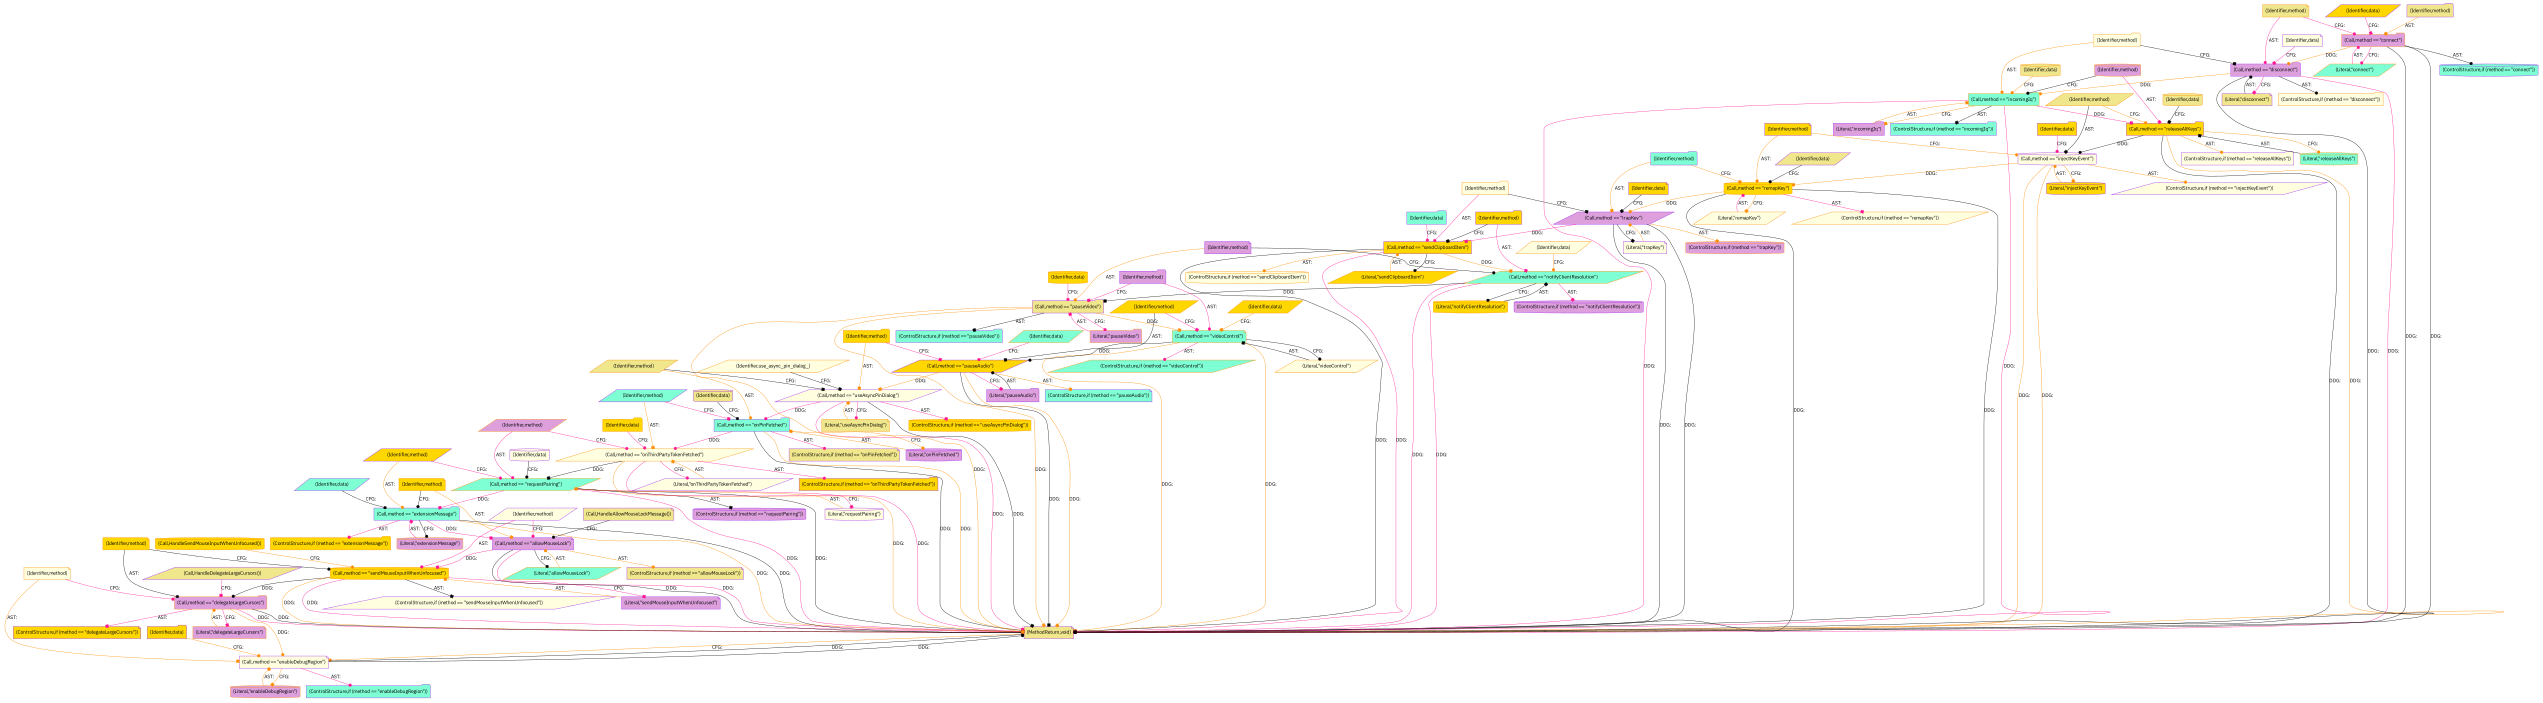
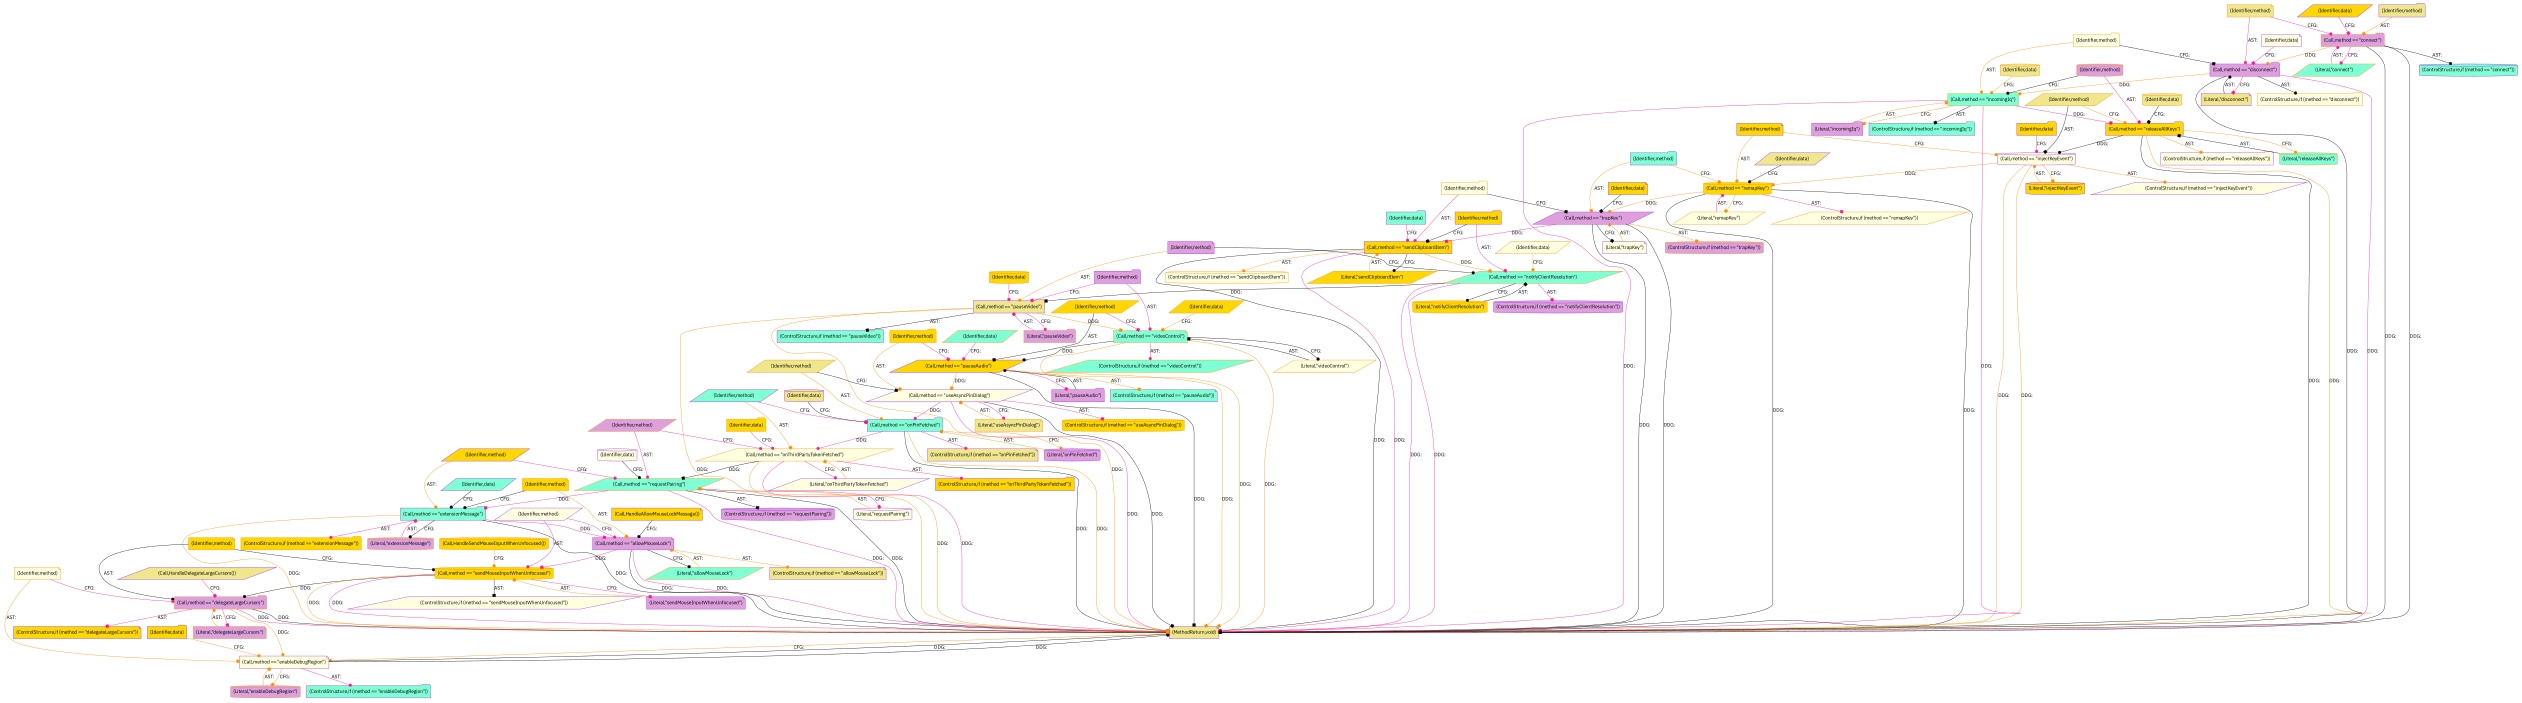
  digraph {
    fontname="IBM Plex Sans"
    node [color=purple fillcolor=gold fontname="IBM Plex Sans" shape=parallelogram style=filled]
    edge [arrowhead=dot color=deeppink fontname="IBM Plex Sans"]
    n1 [color=darkorange label="(Call,method == \"sendMouseInputWhenUnfocused\")" shape=cylinder]
    n2 [color=darkorange fillcolor=plum label="(Call,method == \"delegateLargeCursors\")" shape=folder]
    n3 [fillcolor=khaki label="(MethodReturn,void)" shape=note]
    n4 [fillcolor=plum label="(Literal,\"sendMouseInputWhenUnfocused\")" shape=note]
    n5 [fillcolor=lightyellow label="(ControlStructure,if (method == \"sendMouseInputWhenUnfocused\"))"]
    n6 [fillcolor=lightyellow label="(Call,method == \"enableDebugRegion\")" shape=note]
    n7 [label="(ControlStructure,if (method == \"delegateLargeCursors\"))" shape=note]
    n8 [color=darkorange fillcolor=plum label="(Literal,\"delegateLargeCursors\")" shape=note]
    n9 [fillcolor=plum label="(Call,method == \"allowMouseLock\")" shape=note]
    n10 [fillcolor=khaki label="(ControlStructure,if (method == \"allowMouseLock\"))" shape=note]
    n11 [color=darkorange fillcolor=aquamarine label="(Literal,\"allowMouseLock\")"]
    n12 [fillcolor=aquamarine label="(Call,method == \"extensionMessage\")" shape=folder]
    n13 [color=darkorange label="(ControlStructure,if (method == \"extensionMessage\"))" shape=folder]
    n14 [color=darkorange fillcolor=plum label="(Literal,\"extensionMessage\")" shape=cylinder]
    n15 [color=darkorange fillcolor=aquamarine label="(Call,method == \"requestPairing\")"]
    n16 [fillcolor=lightyellow label="(Literal,\"requestPairing\")" shape=cylinder]
    n17 [fillcolor=plum label="(ControlStructure,if (method == \"requestPairing\"))" shape=cylinder]
    n18 [color=darkorange fillcolor=lightyellow label="(Call,method == \"onThirdPartyTokenFetched\")"]
    n19 [label="(ControlStructure,if (method == \"onThirdPartyTokenFetched\"))" shape=folder]
    n20 [fillcolor=lightyellow label="(Literal,\"onThirdPartyTokenFetched\")"]
    n21 [fillcolor=aquamarine label="(Call,method == \"onPinFetched\")" shape=folder]
    n22 [fillcolor=khaki label="(ControlStructure,if (method == \"onPinFetched\"))" shape=note]
    n23 [fillcolor=plum label="(Literal,\"onPinFetched\")" shape=cylinder]
    n24 [fillcolor=lightyellow label="(Call,method == \"useAsyncPinDialog\")"]
    n25 [color=darkorange label="(ControlStructure,if (method == \"useAsyncPinDialog\"))" shape=cylinder]
    n26 [color=darkorange fillcolor=khaki label="(Literal,\"useAsyncPinDialog\")" shape=note]
    n27 [label="(Call,method == \"pauseAudio\")"]
    n28 [fillcolor=plum label="(Literal,\"pauseAudio\")" shape=folder]
    n29 [fillcolor=aquamarine label="(ControlStructure,if (method == \"pauseAudio\"))" shape=note]
    n30 [color=darkorange fillcolor=aquamarine label="(Call,method == \"videoControl\")" shape=note]
    n31 [color=darkorange fillcolor=lightyellow label="(Literal,\"videoControl\")"]
    n32 [color=darkorange fillcolor=aquamarine label="(ControlStructure,if (method == \"videoControl\"))"]
    n33 [fillcolor=khaki label="(Call,method == \"pauseVideo\")" shape=folder]
    n34 [color=darkorange fillcolor=plum label="(Literal,\"pauseVideo\")" shape=folder]
    n35 [fillcolor=aquamarine label="(ControlStructure,if (method == \"pauseVideo\"))" shape=folder]
    n36 [color=darkorange fillcolor=aquamarine label="(Call,method == \"notifyClientResolution\")"]
    n37 [fillcolor=plum label="(ControlStructure,if (method == \"notifyClientResolution\"))" shape=cylinder]
    n38 [color=darkorange label="(Literal,\"notifyClientResolution\")" shape=cylinder]
    n39 [label="(Call,method == \"sendClipboardItem\")" shape=folder]
    n40 [color=darkorange fillcolor=lightyellow label="(ControlStructure,if (method == \"sendClipboardItem\"))" shape=cylinder]
    n41 [color=darkorange label="(Literal,\"sendClipboardItem\")"]
    n42 [fillcolor=plum label="(Call,method == \"trapKey\")"]
    n43 [fillcolor=lightyellow label="(Literal,\"trapKey\")" shape=note]
    n44 [color=darkorange fillcolor=plum label="(ControlStructure,if (method == \"trapKey\"))" shape=cylinder]
    n45 [color=darkorange label="(Call,method == \"remapKey\")" shape=cylinder]
    n46 [color=darkorange fillcolor=lightyellow label="(Literal,\"remapKey\")"]
    n47 [color=darkorange fillcolor=lightyellow label="(ControlStructure,if (method == \"remapKey\"))"]
    n48 [fillcolor=lightyellow label="(Call,method == \"injectKeyEvent\")" shape=cylinder]
    n49 [label="(Literal,\"injectKeyEvent\")" shape=cylinder]
    n50 [fillcolor=lightyellow label="(ControlStructure,if (method == \"injectKeyEvent\"))"]
    n51 [label="(Call,method == \"releaseAllKeys\")" shape=folder]
    n52 [fillcolor=lightyellow label="(ControlStructure,if (method == \"releaseAllKeys\"))" shape=folder]
    n53 [color=darkorange fillcolor=aquamarine label="(Literal,\"releaseAllKeys\")" shape=cylinder]
    n54 [color=darkorange fillcolor=aquamarine label="(Call,method == \"incomingIq\")" shape=folder]
    n55 [fillcolor=aquamarine label="(ControlStructure,if (method == \"incomingIq\"))" shape=folder]
    n56 [fillcolor=plum label="(Literal,\"incomingIq\")" shape=folder]
    n57 [fillcolor=plum label="(Call,method == \"disconnect\")" shape=folder]
    n58 [fillcolor=khaki label="(Literal,\"disconnect\")" shape=note]
    n59 [color=darkorange fillcolor=lightyellow label="(ControlStructure,if (method == \"disconnect\"))" shape=folder]
    n60 [color=darkorange fillcolor=plum label="(Call,method == \"connect\")" shape=folder]
    n61 [color=darkorange fillcolor=aquamarine label="(Literal,\"connect\")"]
    n62 [fillcolor=aquamarine label="(ControlStructure,if (method == \"connect\"))" shape=cylinder]
    n63 [color=darkorange fillcolor=plum label="(Literal,\"enableDebugRegion\")" shape=cylinder]
    n64 [fillcolor=aquamarine label="(ControlStructure,if (method == \"enableDebugRegion\"))" shape=folder]
    n65 [color=darkorange fillcolor=khaki label="(Identifier,method)"]
-   n66 [fillcolor=khaki label="(Call,HandleAllowMouseLockMessage())" shape=note]
+   n66 [label="(Call,HandleAllowMouseLockMessage())" shape=note]
    n67 [fillcolor=plum label="(Identifier,method)" shape=folder]
    n68 [color=darkorange fillcolor=khaki label="(Identifier,data)" shape=cylinder]
    n69 [color=darkorange fillcolor=plum label="(Identifier,method)" shape=cylinder]
    n70 [fillcolor=khaki label="(Identifier,data)"]
    n71 [color=darkorange fillcolor=khaki label="(Identifier,method)" shape=note]
    n72 [label="(Identifier,method)" shape=note]
    n73 [label="(Identifier,data)" shape=folder]
    n74 [color=darkorange fillcolor=khaki label="(Identifier,method)"]
    n75 [fillcolor=lightyellow label="(Identifier,data)" shape=note]
    n76 [label="(Identifier,data)"]
    n77 [color=darkorange label="(Identifier,method)" shape=folder]
    n78 [label="(Identifier,method)" shape=folder]
    n79 [color=darkorange fillcolor=lightyellow label="(Identifier,data)"]
    n80 [color=darkorange label="(Identifier,method)" shape=note]
    n81 [fillcolor=khaki label="(Identifier,data)" shape=cylinder]
    n82 [label="(Identifier,data)" shape=folder]
    n83 [fillcolor=aquamarine label="(Identifier,method)" shape=folder]
    n84 [color=darkorange label="(Identifier,method)" shape=note]
    n85 [label="(Identifier,data)" shape=note]
    n86 [fillcolor=aquamarine label="(Identifier,data)" shape=folder]
    n87 [color=darkorange label="(Identifier,data)" shape=cylinder]
    n88 [fillcolor=lightyellow label="(Identifier,data)" shape=cylinder]
    n89 [color=darkorange fillcolor=aquamarine label="(Identifier,data)"]
-   n90 [color=darkorange fillcolor=lightyellow label="(Identifier,use_async_pin_dialog_)"]
    n91 [color=darkorange fillcolor=lightyellow label="(Identifier,method)" shape=note]
    n92 [fillcolor=lightyellow label="(Identifier,method)"]
    n93 [color=darkorange fillcolor=lightyellow label="(Identifier,method)" shape=folder]
    n94 [color=darkorange fillcolor=khaki label="(Identifier,data)" shape=cylinder]
    n95 [fillcolor=khaki label="(Call,HandleDelegateLargeCursors())"]
    n96 [fillcolor=plum label="(Identifier,method)" shape=note]
    n97 [color=darkorange label="(Identifier,data)"]
    n98 [label="(Identifier,method)"]
    n99 [color=darkorange label="(Identifier,method)"]
    n100 [color=darkorange label="(Call,HandleSendMouseInputWhenUnfocused())" shape=cylinder]
    n101 [fillcolor=aquamarine label="(Identifier,data)"]
    n102 [fillcolor=khaki label="(Identifier,method)" shape=folder]
    n103 [color=darkorange fillcolor=lightyellow label="(Identifier,method)" shape=folder]
    n104 [color=darkorange label="(Identifier,data)" shape=folder]
    n105 [fillcolor=aquamarine label="(Identifier,method)"]
    n106 [color=darkorange fillcolor=plum label="(Identifier,method)"]
    n1 -> n2 [color=black label="DDG: "]
    n1 -> n3 [arrowhead=box color=darkorange label="DDG: "]
    n1 -> n3 [label="DDG: "]
    n1 -> n4 [arrowhead=box label="CFG: "]
    n1 -> n5 [arrowhead=box color=black label="AST: "]
    n2 -> n3 [label="DDG: "]
    n2 -> n3 [color=black label="DDG: "]
    n2 -> n6 [color=darkorange label="DDG: "]
    n2 -> n7 [arrowhead=box label="AST: "]
    n2 -> n8 [arrowhead=box label="CFG: "]
    n3 -> n6 [color=darkorange label="CFG: "]
    n4 -> n1 [arrowhead=box color=darkorange label="AST: "]
    n6 -> n3 [color=black label="DDG: "]
    n6 -> n3 [color=black label="DDG: "]
    n6 -> n63 [arrowhead=box color=darkorange label="CFG: "]
    n6 -> n64 [label="AST: "]
    n8 -> n2 [color=darkorange label="AST: "]
    n9 -> n1 [arrowhead=box label="DDG: "]
    n9 -> n3 [arrowhead=box label="DDG: "]
    n9 -> n3 [color=black label="DDG: "]
    n9 -> n10 [color=darkorange label="AST: "]
    n9 -> n11 [color=black label="CFG: "]
    n11 -> n9 [color=darkorange label="AST: "]
    n12 -> n3 [color=darkorange label="DDG: "]
    n12 -> n3 [color=black label="DDG: "]
    n12 -> n9 [arrowhead=box label="DDG: "]
    n12 -> n13 [label="AST: "]
    n12 -> n14 [color=black label="CFG: "]
    n14 -> n12 [arrowhead=box label="AST: "]
    n15 -> n3 [arrowhead=box label="DDG: "]
    n15 -> n3 [color=black label="DDG: "]
    n15 -> n12 [arrowhead=box label="DDG: "]
    n15 -> n16 [arrowhead=box label="CFG: "]
    n15 -> n17 [arrowhead=box color=black label="AST: "]
    n16 -> n15 [arrowhead=box color=darkorange label="AST: "]
    n18 -> n3 [arrowhead=box color=darkorange label="DDG: "]
    n18 -> n3 [arrowhead=box label="DDG: "]
    n18 -> n15 [arrowhead=box color=black label="DDG: "]
    n18 -> n19 [label="AST: "]
    n18 -> n20 [label="CFG: "]
    n20 -> n18 [arrowhead=box color=darkorange label="AST: "]
    n21 -> n3 [arrowhead=box color=darkorange label="DDG: "]
    n21 -> n3 [color=black label="DDG: "]
    n21 -> n18 [label="DDG: "]
    n21 -> n22 [label="AST: "]
    n21 -> n23 [color=darkorange label="CFG: "]
    n23 -> n21 [arrowhead=box color=darkorange label="AST: "]
    n24 -> n3 [label="DDG: "]
    n24 -> n3 [arrowhead=box color=black label="DDG: "]
    n24 -> n21 [label="DDG: "]
    n24 -> n25 [arrowhead=box label="AST: "]
    n24 -> n26 [label="CFG: "]
    n26 -> n24 [arrowhead=box color=darkorange label="AST: "]
    n27 -> n3 [arrowhead=box color=black label="DDG: "]
    n27 -> n3 [arrowhead=box color=darkorange label="DDG: "]
    n27 -> n24 [arrowhead=box color=darkorange label="DDG: "]
    n27 -> n28 [arrowhead=box label="CFG: "]
    n27 -> n29 [arrowhead=box color=darkorange label="AST: "]
    n28 -> n27 [color=black label="AST: "]
    n30 -> n3 [arrowhead=box color=darkorange label="DDG: "]
    n30 -> n3 [arrowhead=box color=darkorange label="DDG: "]
    n30 -> n27 [color=black label="DDG: "]
    n30 -> n31 [color=black label="CFG: "]
    n30 -> n32 [label="AST: "]
    n31 -> n30 [arrowhead=box color=black label="AST: "]
    n33 -> n3 [arrowhead=box color=darkorange label="DDG: "]
    n33 -> n3 [arrowhead=box color=darkorange label="DDG: "]
    n33 -> n30 [arrowhead=box color=darkorange label="DDG: "]
    n33 -> n34 [label="CFG: "]
    n33 -> n35 [arrowhead=box color=black label="AST: "]
    n34 -> n33 [arrowhead=box label="AST: "]
    n36 -> n3 [arrowhead=box label="DDG: "]
    n36 -> n3 [label="DDG: "]
    n36 -> n33 [arrowhead=box color=black label="DDG: "]
    n36 -> n37 [arrowhead=box label="AST: "]
    n36 -> n38 [color=black label="CFG: "]
    n38 -> n36 [arrowhead=box color=black label="AST: "]
    n39 -> n3 [color=black label="DDG: "]
    n39 -> n3 [arrowhead=box label="DDG: "]
    n39 -> n36 [arrowhead=box color=darkorange label="DDG: "]
    n39 -> n40 [color=darkorange label="AST: "]
    n39 -> n41 [color=black label="CFG: "]
    n41 -> n39 [color=darkorange label="AST: "]
    n42 -> n3 [arrowhead=box color=black label="DDG: "]
    n42 -> n3 [arrowhead=box color=black label="DDG: "]
    n42 -> n39 [arrowhead=box label="DDG: "]
    n42 -> n43 [arrowhead=box color=black label="CFG: "]
    n42 -> n44 [arrowhead=box color=darkorange label="AST: "]
    n43 -> n42 [color=darkorange label="AST: "]
    n45 -> n3 [arrowhead=box color=black label="DDG: "]
    n45 -> n3 [color=black label="DDG: "]
    n45 -> n42 [color=darkorange label="DDG: "]
    n45 -> n46 [arrowhead=box color=darkorange label="CFG: "]
    n45 -> n47 [arrowhead=box label="AST: "]
    n46 -> n45 [label="AST: "]
    n48 -> n3 [color=darkorange label="DDG: "]
    n48 -> n3 [arrowhead=box color=darkorange label="DDG: "]
    n48 -> n45 [arrowhead=box color=darkorange label="DDG: "]
    n48 -> n49 [arrowhead=box color=darkorange label="CFG: "]
    n48 -> n50 [color=darkorange label="AST: "]
    n49 -> n48 [color=darkorange label="AST: "]
    n51 -> n3 [color=black label="DDG: "]
    n51 -> n3 [color=darkorange label="DDG: "]
    n51 -> n48 [color=black label="DDG: "]
    n51 -> n52 [color=darkorange label="AST: "]
    n51 -> n53 [color=darkorange label="CFG: "]
    n53 -> n51 [arrowhead=box color=black label="AST: "]
    n54 -> n3 [label="DDG: "]
    n54 -> n3 [label="DDG: "]
    n54 -> n51 [arrowhead=box label="DDG: "]
    n54 -> n55 [arrowhead=box color=black label="AST: "]
    n54 -> n56 [arrowhead=box color=darkorange label="CFG: "]
    n56 -> n54 [arrowhead=box color=darkorange label="AST: "]
    n57 -> n3 [arrowhead=box label="DDG: "]
    n57 -> n3 [color=black label="DDG: "]
    n57 -> n54 [color=darkorange label="DDG: "]
    n57 -> n58 [arrowhead=box label="CFG: "]
    n57 -> n59 [color=black label="AST: "]
    n58 -> n57 [color=black label="AST: "]
    n60 -> n3 [color=black label="DDG: "]
    n60 -> n3 [color=black label="DDG: "]
    n60 -> n57 [color=darkorange label="DDG: "]
    n60 -> n61 [label="CFG: "]
    n60 -> n62 [color=black label="AST: "]
    n61 -> n60 [label="AST: "]
    n63 -> n6 [arrowhead=box color=darkorange label="AST: "]
    n65 -> n21 [color=darkorange label="AST: "]
    n65 -> n24 [arrowhead=box color=black label="CFG: "]
    n66 -> n9 [color=black label="CFG: "]
    n67 -> n30 [label="AST: "]
    n67 -> n33 [arrowhead=box label="CFG: "]
    n68 -> n54 [color=darkorange label="CFG: "]
    n69 -> n51 [arrowhead=box label="AST: "]
    n69 -> n54 [color=black label="CFG: "]
    n70 -> n45 [color=black label="CFG: "]
    n71 -> n57 [label="AST: "]
    n71 -> n60 [label="CFG: "]
    n72 -> n45 [color=darkorange label="AST: "]
    n72 -> n48 [color=darkorange label="CFG: "]
    n73 -> n6 [color=darkorange label="CFG: "]
    n74 -> n48 [arrowhead=box color=black label="AST: "]
    n74 -> n51 [color=darkorange label="CFG: "]
    n75 -> n57 [arrowhead=box label="CFG: "]
    n76 -> n60 [arrowhead=box label="CFG: "]
    n77 -> n24 [arrowhead=box color=darkorange label="AST: "]
    n77 -> n27 [arrowhead=box label="CFG: "]
    n78 -> n36 [arrowhead=box label="AST: "]
    n78 -> n39 [arrowhead=box color=black label="CFG: "]
    n79 -> n36 [color=darkorange label="CFG: "]
    n80 -> n1 [color=black label="CFG: "]
    n80 -> n2 [color=black label="AST: "]
    n81 -> n21 [color=black label="CFG: "]
    n82 -> n48 [label="CFG: "]
    n83 -> n42 [arrowhead=box color=darkorange label="AST: "]
    n83 -> n45 [arrowhead=box color=darkorange label="CFG: "]
    n84 -> n9 [arrowhead=box color=darkorange label="AST: "]
    n84 -> n12 [color=black label="CFG: "]
    n85 -> n42 [arrowhead=box color=black label="CFG: "]
    n86 -> n39 [label="CFG: "]
    n87 -> n33 [label="CFG: "]
    n88 -> n15 [color=black label="CFG: "]
    n89 -> n27 [label="CFG: "]
-   n90 -> n24 [arrowhead=box color=black label="CFG: "]
    n91 -> n2 [label="CFG: "]
    n91 -> n6 [arrowhead=box color=darkorange label="AST: "]
    n92 -> n1 [label="AST: "]
    n92 -> n9 [label="CFG: "]
    n93 -> n54 [color=darkorange label="AST: "]
    n93 -> n57 [arrowhead=box color=black label="CFG: "]
    n94 -> n51 [arrowhead=box color=black label="CFG: "]
    n95 -> n2 [arrowhead=box label="CFG: "]
    n96 -> n33 [color=darkorange label="AST: "]
    n96 -> n36 [color=black label="CFG: "]
    n97 -> n30 [arrowhead=box color=darkorange label="CFG: "]
    n98 -> n12 [color=darkorange label="AST: "]
    n98 -> n15 [label="CFG: "]
    n99 -> n27 [arrowhead=box color=black label="AST: "]
    n99 -> n30 [arrowhead=box label="CFG: "]
    n100 -> n1 [color=darkorange label="CFG: "]
    n101 -> n12 [color=black label="CFG: "]
    n102 -> n60 [arrowhead=box color=darkorange label="AST: "]
    n103 -> n39 [label="AST: "]
    n103 -> n42 [arrowhead=box color=black label="CFG: "]
    n104 -> n18 [label="CFG: "]
    n105 -> n18 [arrowhead=box color=darkorange label="AST: "]
    n105 -> n21 [arrowhead=box label="CFG: "]
    n106 -> n15 [label="AST: "]
    n106 -> n18 [label="CFG: "]
  }
